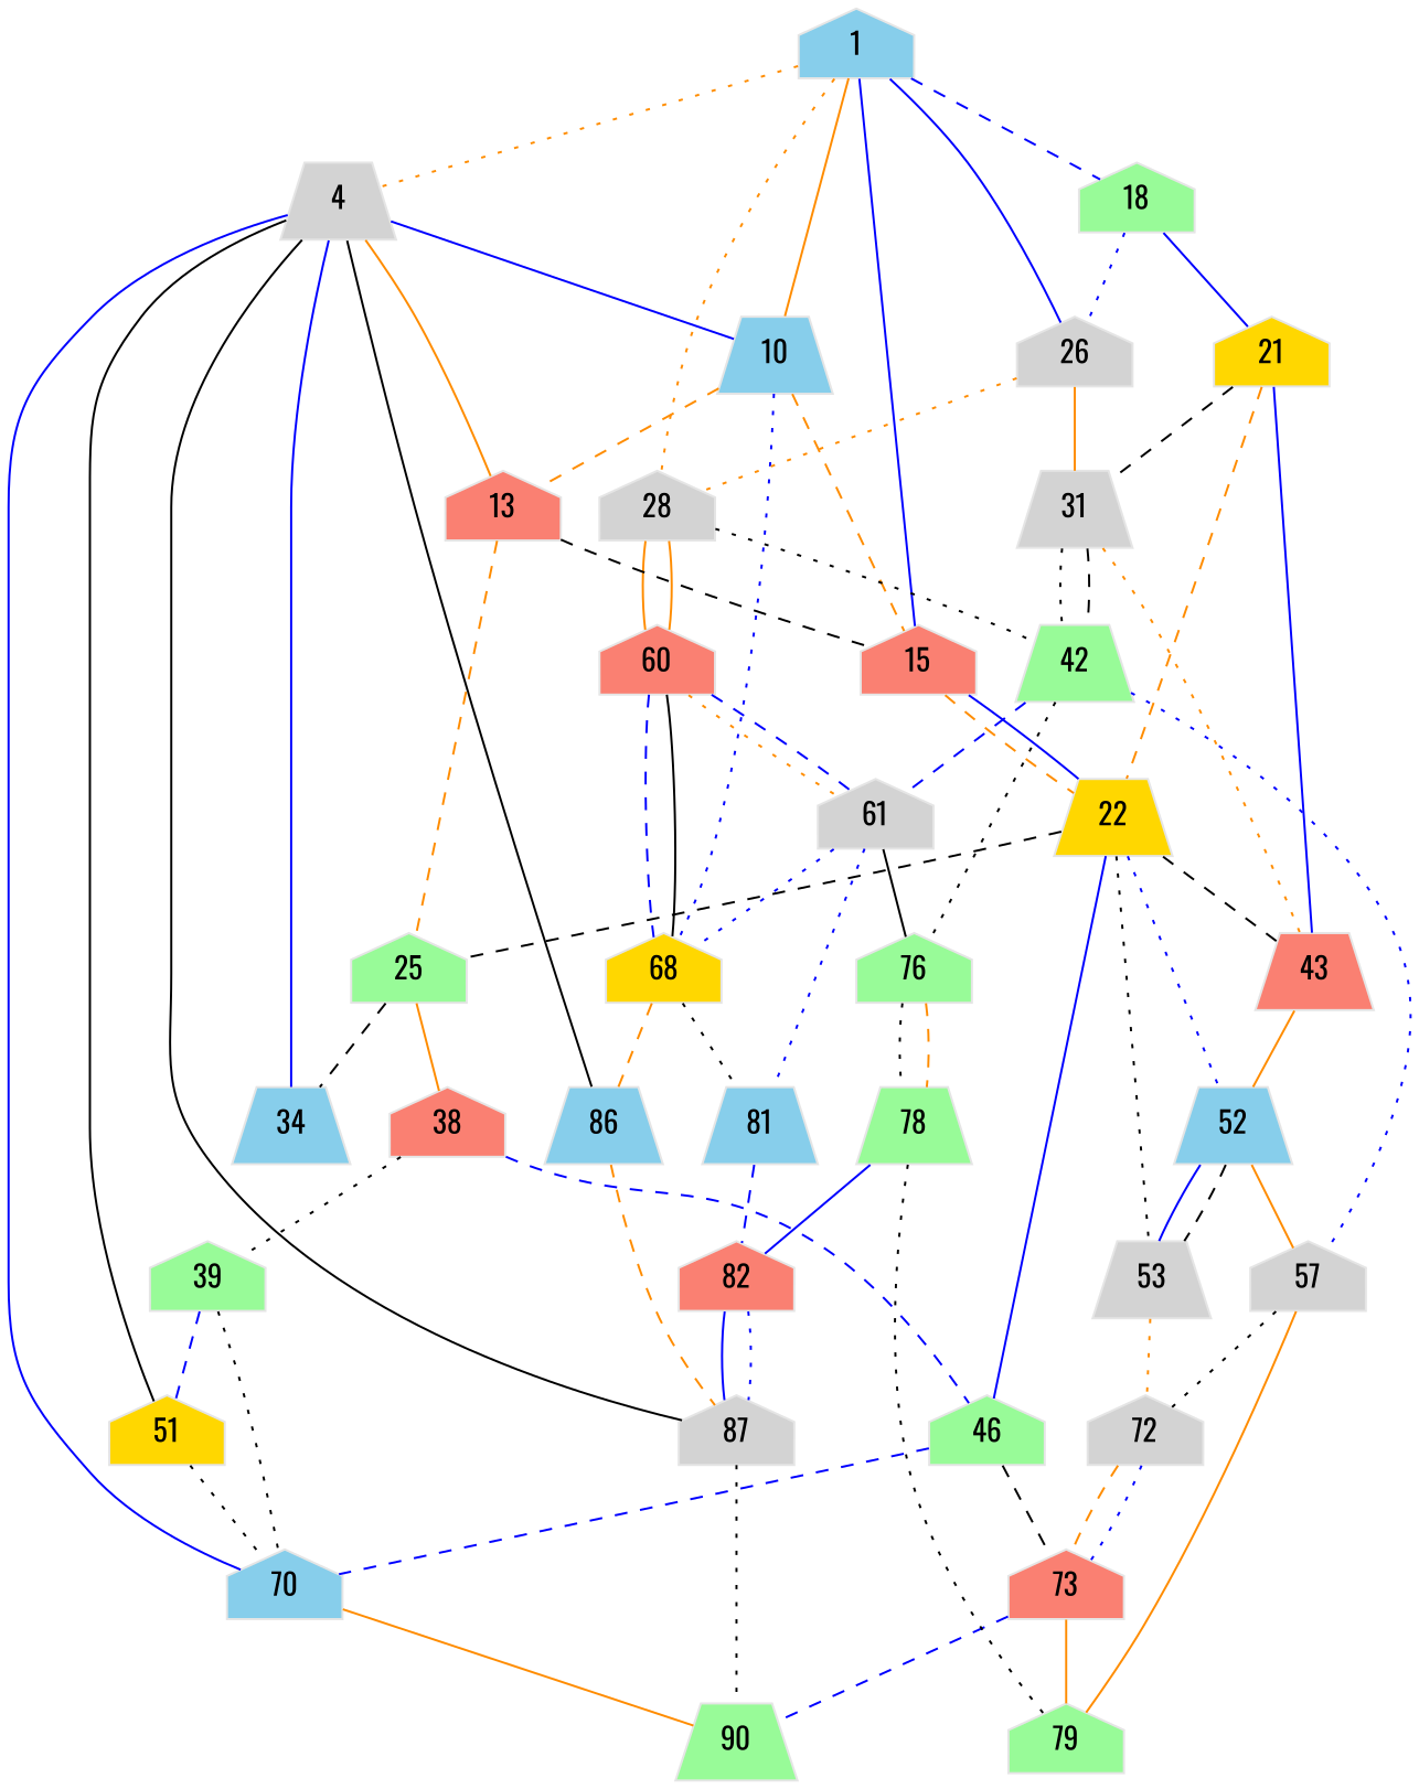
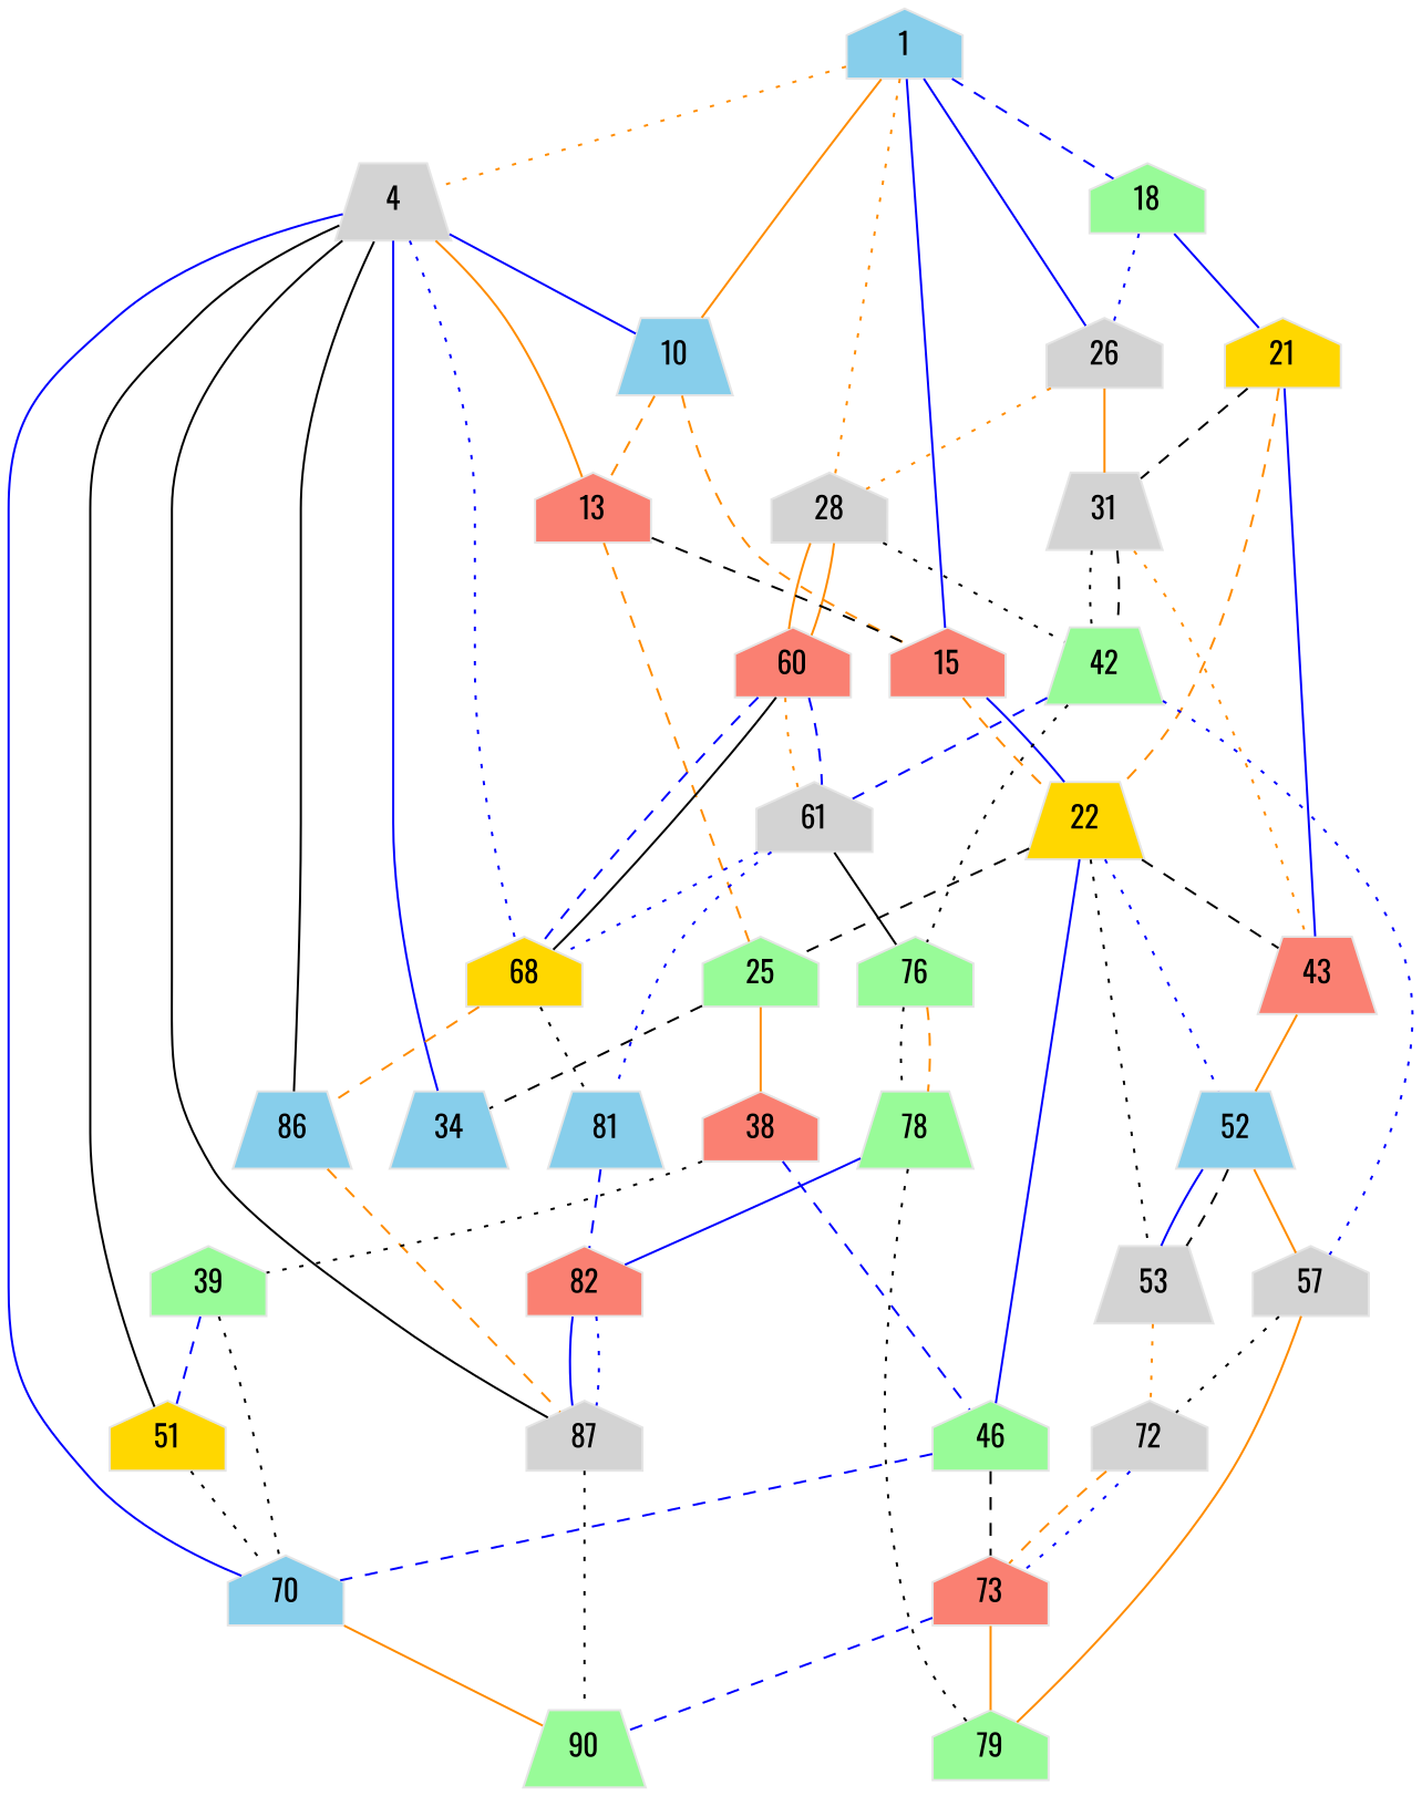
  graph {
    fontname=Oswald
    node [color=gray90 fillcolor=lightgrey fontname=Oswald shape=house style=filled]
    edge [color=blue fontname=Oswald style=solid]
    1 [fillcolor=skyblue super="+2+8"]
    4 [shape=trapezium super="+5+66+36"]
    10 [fillcolor=skyblue shape=trapezium super="+11"]
    15 [fillcolor=salmon super="+16"]
    18 [fillcolor=palegreen super="+20"]
    26 [super="+27+30"]
    28 [super="+29"]
    13 [fillcolor=salmon super="+19"]
    34 [fillcolor=skyblue shape=trapezium super="+35"]
    51 [fillcolor=gold super="+64"]
    68 [fillcolor=gold super="+80"]
    70 [fillcolor=skyblue super="+91+71"]
    86 [fillcolor=skyblue shape=trapezium]
    87 [super="+88"]
    22 [fillcolor=gold shape=trapezium super="+23"]
    21 [fillcolor=gold super="+41"]
    31 [shape=trapezium super="+32"]
    42 [fillcolor=palegreen shape=trapezium super="+47"]
    60 [fillcolor=salmon]
    25 [fillcolor=palegreen super="+37"]
    81 [fillcolor=skyblue shape=trapezium]
    90 [fillcolor=palegreen shape=trapezium]
    38 [fillcolor=salmon super="+50"]
    43 [fillcolor=salmon shape=trapezium super="+46"]
    n25 [fillcolor=palegreen label=46 super="+69"]
    52 [fillcolor=skyblue shape=trapezium super="+54"]
    53 [shape=trapezium super="+62"]
    73 [fillcolor=salmon super="+85"]
    57 [super="+77"]
    72
    39 [fillcolor=palegreen super="+40+59"]
    61 [super="+74"]
    76 [fillcolor=palegreen]
    79 [fillcolor=palegreen]
    78 [fillcolor=palegreen shape=trapezium]
    82 [fillcolor=salmon super="+83"]
    1 -- 4 [color=darkorange style=dotted weight=2]
    1 -- 10 [color=darkorange]
    1 -- 15
    1 -- 18 [style=dashed weight=2]
    1 -- 26
    1 -- 28 [color=darkorange style=dotted]
    4 -- 10 [weight=2]
    4 -- 13 [color=darkorange]
    4 -- 34 [weight=2]
    4 -- 51 [color=black weight=2]
-   10 -- 68 [style=dotted]
+   4 -- 68 [style=dotted]
    4 -- 70
    4 -- 86 [color=black]
    4 -- 87 [color=black]
    10 -- 15 [color=darkorange style=dashed]
    10 -- 13 [color=darkorange style=dashed]
    15 -- 22 [color=darkorange style=dashed]
    15 -- 22
    18 -- 26 [style=dotted]
    18 -- 21
    26 -- 28 [color=darkorange style=dotted]
    26 -- 31 [color=darkorange weight=2]
    28 -- 42 [color=black style=dotted]
    28 -- 60 [color=darkorange]
    28 -- 60 [color=darkorange]
    13 -- 15 [color=black style=dashed]
    13 -- 25 [color=darkorange style=dashed]
    51 -- 70 [color=black style=dotted]
    68 -- 86 [color=darkorange style=dashed]
    68 -- 81 [color=black style=dotted]
    70 -- 90 [color=darkorange]
    86 -- 87 [color=darkorange style=dashed]
    87 -- 90 [color=black style=dotted]
    22 -- 25 [color=black style=dashed]
    22 -- 43 [color=black style=dashed]
    22 -- n25
    22 -- 52 [style=dotted]
    22 -- 53 [color=black style=dotted]
    21 -- 22 [color=darkorange style=dashed]
    21 -- 31 [color=black style=dashed]
    21 -- 43
    31 -- 42 [color=black style=dotted weight=2]
    31 -- 42 [color=black style=dashed]
    31 -- 43 [color=darkorange style=dotted]
    42 -- 57 [style=dotted]
    42 -- 61 [style=dashed]
    42 -- 76 [color=black style=dotted]
    60 -- 68 [style=dashed]
    60 -- 68 [color=black]
    60 -- 61 [color=darkorange style=dotted]
    60 -- 61 [style=dashed]
    25 -- 34 [color=black style=dashed]
    25 -- 38 [color=darkorange]
    81 -- 82 [style=dashed]
    38 -- n25 [style=dashed]
    38 -- 39 [color=black style=dotted weight=2]
    43 -- 52 [color=darkorange]
    n25 -- 70 [style=dashed]
    n25 -- 73 [color=black style=dashed]
    52 -- 53 [weight=2]
    52 -- 53 [color=black style=dashed]
    52 -- 57 [color=darkorange]
    53 -- 72 [color=darkorange style=dotted]
    73 -- 90 [style=dashed]
    73 -- 79 [color=darkorange]
    57 -- 72 [color=black style=dotted]
    57 -- 79 [color=darkorange]
    72 -- 73 [color=darkorange style=dashed]
    72 -- 73 [style=dotted]
    39 -- 51 [style=dashed weight=2]
    39 -- 70 [color=black style=dotted]
    61 -- 68 [style=dotted]
    61 -- 81 [style=dotted]
    61 -- 76 [color=black]
    76 -- 78 [color=black style=dotted]
    76 -- 78 [color=darkorange style=dashed]
    78 -- 79 [color=black style=dotted]
    78 -- 82
    82 -- 87 [weight=2]
    82 -- 87 [style=dotted]
  }
